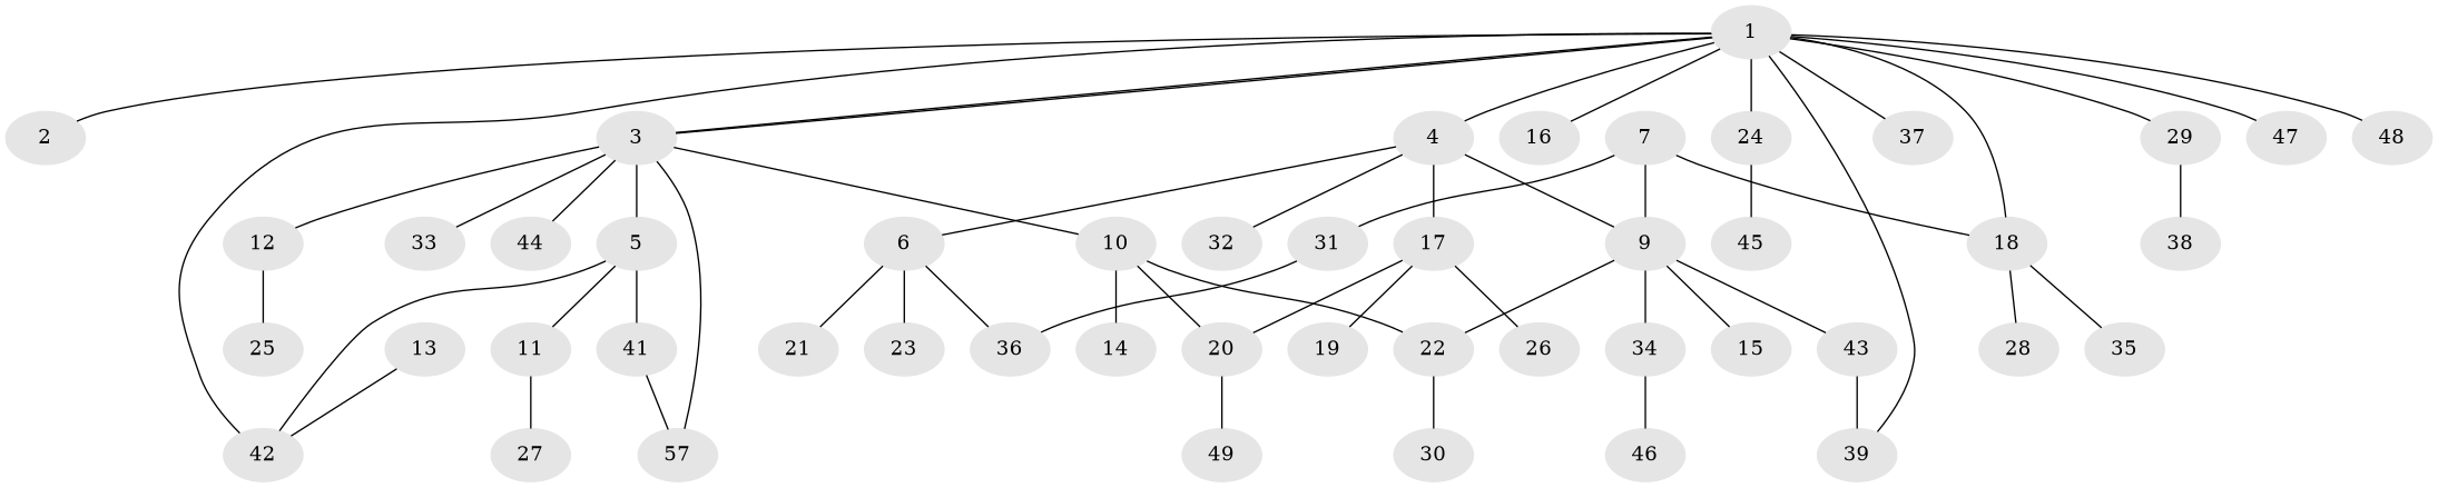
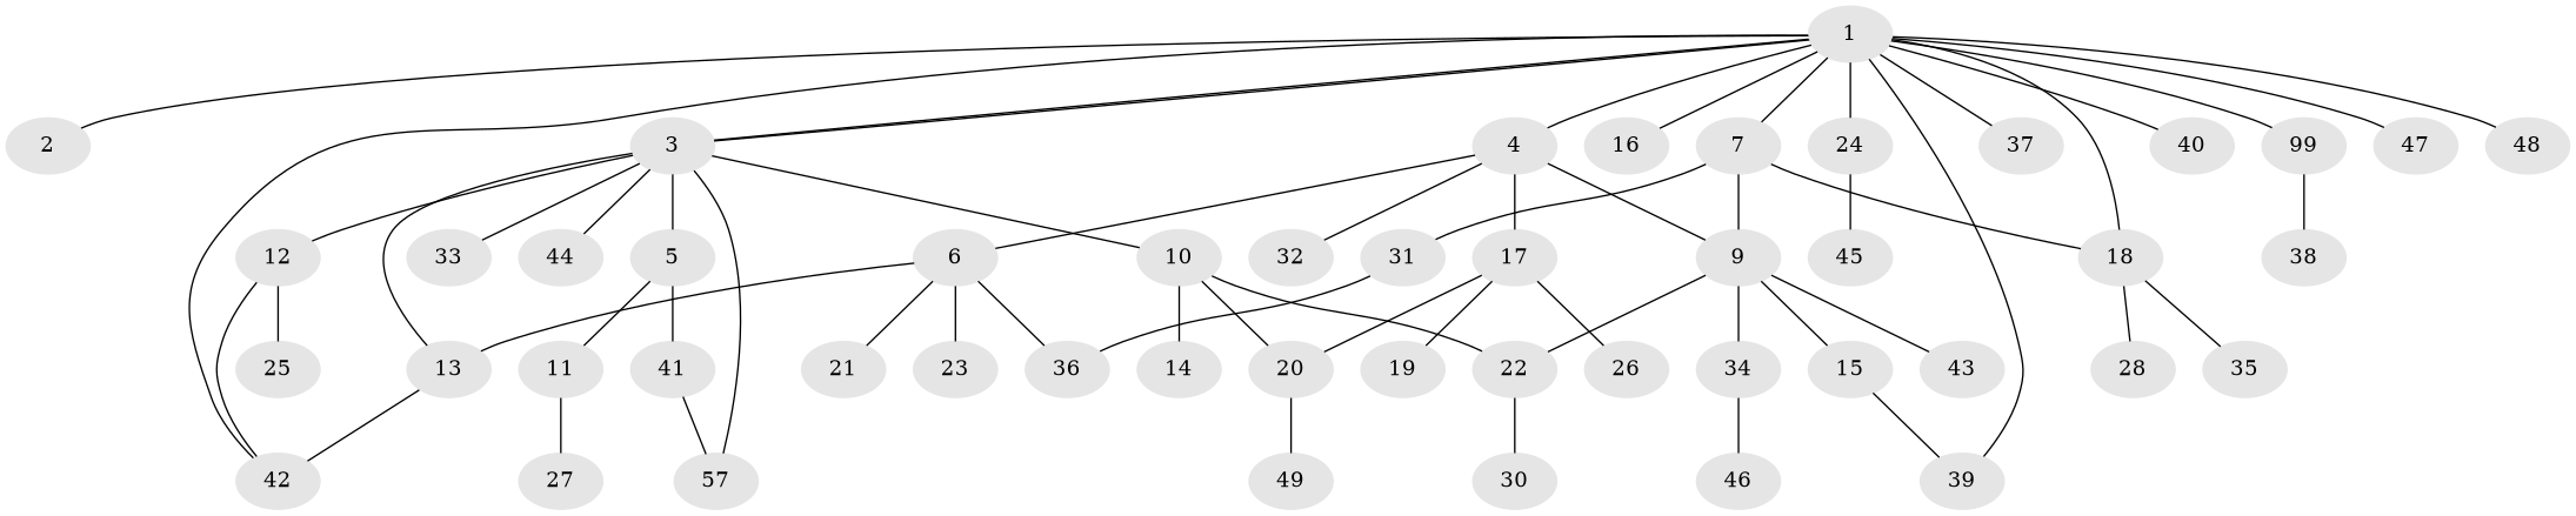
  graph {
    node [color=gray90 style=filled]
    1
    2
    3
    4
    7
    16
    18
    24
-   29
+   29 [label=99]
    37
    39
+   40
    42
    47
    48
    5
    10
    12
    13
    33
    44
    n22 [label=57]
    6
    9
    17
    32
    31
    28
    35
    45
    38
    11
    41
    22
    14
    20
    25
    21
    23
    36
    15
    34
    43
    19
    26
    27
    30
    46
    49
    1 -- 2
    1 -- 3
    1 -- 3
    1 -- 4
+   1 -- 7
    1 -- 16
    1 -- 18
    1 -- 24
    1 -- 29
    1 -- 37
    1 -- 39
+   1 -- 40
    1 -- 42
    1 -- 47
    1 -- 48
    3 -- 5
    3 -- 10
    3 -- 12
+   3 -- 13
    3 -- 33
    3 -- 44
    3 -- n22
    4 -- 6
    4 -- 9
    4 -- 17
    4 -- 32
    7 -- 18
    7 -- 9
    7 -- 31
    18 -- 28
    18 -- 35
    24 -- 45
    29 -- 38
-   5 -- 42
+   12 -- 42
    5 -- 11
    5 -- 41
    10 -- 22
    10 -- 14
    10 -- 20
    12 -- 25
    13 -- 42
+   6 -- 13
    6 -- 21
    6 -- 23
    6 -- 36
    9 -- 22
    9 -- 15
    9 -- 34
    9 -- 43
    17 -- 20
    17 -- 19
    17 -- 26
    31 -- 36
    11 -- 27
    41 -- n22
    22 -- 30
    20 -- 49
-   43 -- 39
+   15 -- 39
    34 -- 46
  }
